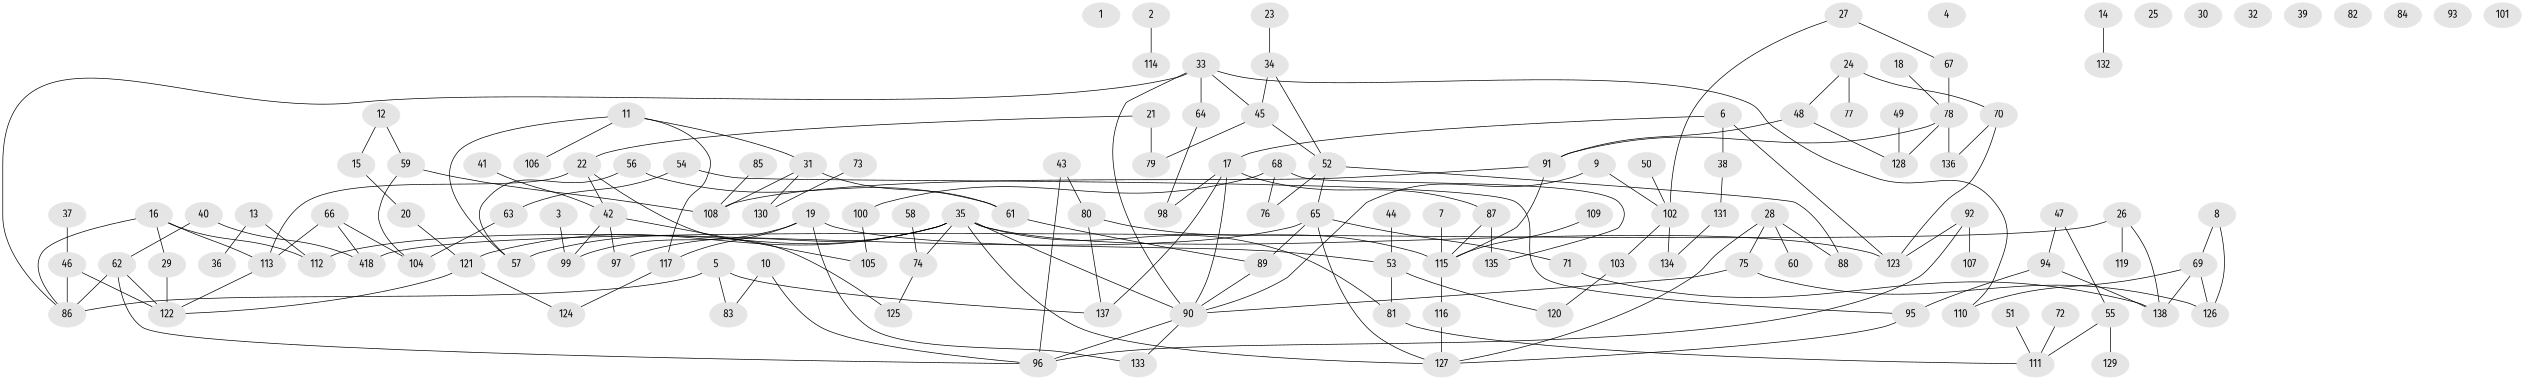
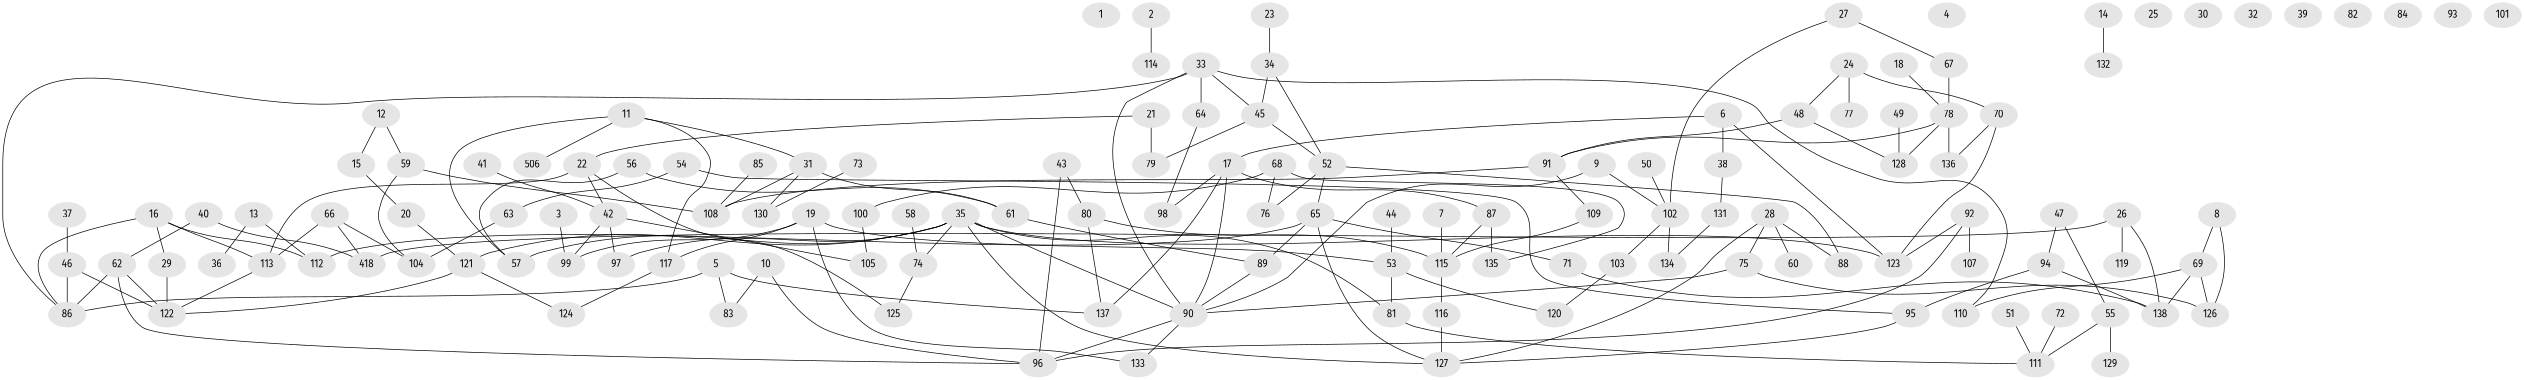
  graph {
    fontname="Fira Sans"
    node [color=gray90 fontname="Fira Sans" style=filled]
    edge [fontname="Fira Sans"]
    1
    2
    114
    3
    99
    4
    5
    83
    86
    137
    6
    17
    38
    123
    90
    87
    98
    131
    7
    115
    116
    8
    69
    126
    138
    110
    9
    102
    96
    133
    103
    134
    10
    11
    31
    57
-   106
+   106 [label=506]
    117
    61
    108
    130
    124
    12
    15
    59
    20
    104
    13
    36
    112
    14
    132
    121
    16
    29
    113
    122
    135
    18
    78
    91
    128
    136
    19
    53
    81
    120
    21
    22
    79
    42
    125
    97
    105
    23
    34
    45
    52
    24
    48
    70
    77
    25
    n84 [label=418]
    26
    119
    27
    67
    28
    60
    75
    88
    127
    30
    89
    32
    33
    64
    65
    76
    35
    74
    111
    37
    46
    39
    40
    62
    41
    43
    80
    44
    47
    55
    94
    129
    95
    109
    49
    50
    51
    71
    54
    63
    56
    58
    66
    68
    100
    72
    73
    82
    84
    85
    92
    107
    93
    101
    2 -- 114
    3 -- 99
    5 -- 83
    5 -- 86
    5 -- 137
    6 -- 17
    6 -- 38
    6 -- 123
    17 -- 137
    17 -- 90
    17 -- 87
    17 -- 98
    38 -- 131
    90 -- 96
    90 -- 133
    87 -- 115
    87 -- 135
    131 -- 134
    7 -- 115
    115 -- 116
    116 -- 127
    8 -- 69
    8 -- 126
    69 -- 126
    69 -- 138
    69 -- 110
    9 -- 90
    9 -- 102
    102 -- 103
    102 -- 134
    103 -- 120
    10 -- 83
    10 -- 96
    11 -- 31
    11 -- 57
    11 -- 106
    11 -- 117
    31 -- 61
    31 -- 108
    31 -- 130
    117 -- 124
    61 -- 89
    12 -- 15
    12 -- 59
    15 -- 20
    59 -- 108
    59 -- 104
    20 -- 121
    13 -- 36
    13 -- 112
    14 -- 132
    121 -- 124
    121 -- 122
    16 -- 86
    16 -- 112
    16 -- 29
    16 -- 113
    29 -- 122
    113 -- 122
    18 -- 78
    78 -- 91
    78 -- 128
    78 -- 136
    91 -- 108
-   91 -- 115
+   91 -- 109
    19 -- 99
    19 -- 133
    19 -- 117
    19 -- 53
    53 -- 81
    53 -- 120
    81 -- 111
    21 -- 22
    21 -- 79
    22 -- 113
    22 -- 42
    22 -- 125
    42 -- 99
    42 -- 97
    42 -- 105
    23 -- 34
    34 -- 45
    34 -- 52
    45 -- 79
    45 -- 52
    52 -- 88
    52 -- 65
    52 -- 76
    24 -- 48
    24 -- 70
    24 -- 77
    48 -- 91
    48 -- 128
    70 -- 123
    70 -- 136
    26 -- 138
    26 -- n84
    26 -- 119
    27 -- 102
    27 -- 67
    67 -- 78
    28 -- 60
    28 -- 75
    28 -- 88
    28 -- 127
    75 -- 90
    75 -- 126
    89 -- 90
    33 -- 86
    33 -- 90
    33 -- 110
    33 -- 45
    33 -- 64
    64 -- 98
    65 -- 112
    65 -- 127
    65 -- 89
    65 -- 71
    35 -- 123
    35 -- 90
    35 -- 57
    35 -- 121
    35 -- 81
    35 -- 97
    35 -- 127
    35 -- 74
    74 -- 125
    37 -- 46
    46 -- 86
    46 -- 122
    40 -- n84
    40 -- 62
    62 -- 86
    62 -- 96
    62 -- 122
    41 -- 42
    43 -- 96
    43 -- 80
    80 -- 137
    80 -- 115
    44 -- 53
    47 -- 55
    47 -- 94
    55 -- 111
    55 -- 129
    94 -- 138
    94 -- 95
    95 -- 127
    109 -- 115
    49 -- 128
    50 -- 102
    51 -- 111
    71 -- 138
    54 -- 95
    54 -- 63
    63 -- 104
    56 -- 57
    56 -- 61
    58 -- 74
    66 -- 104
    66 -- 113
    66 -- n84
    68 -- 135
    68 -- 76
    68 -- 100
    100 -- 105
    72 -- 111
    73 -- 130
    85 -- 108
    92 -- 123
    92 -- 96
    92 -- 107
  }
